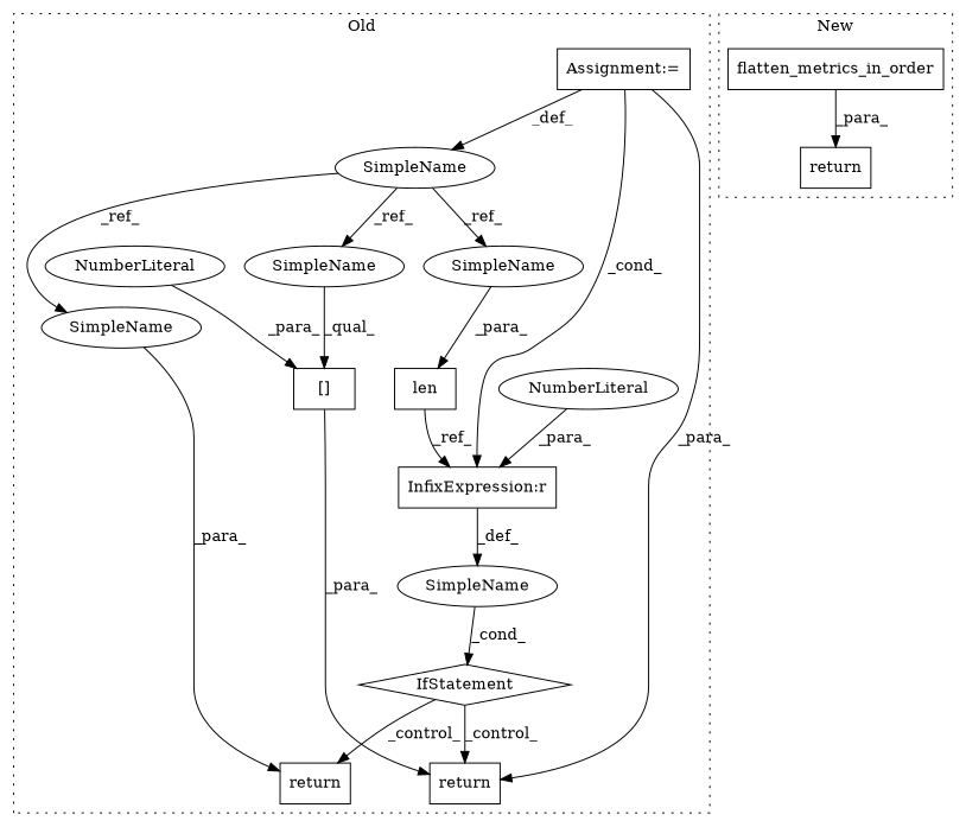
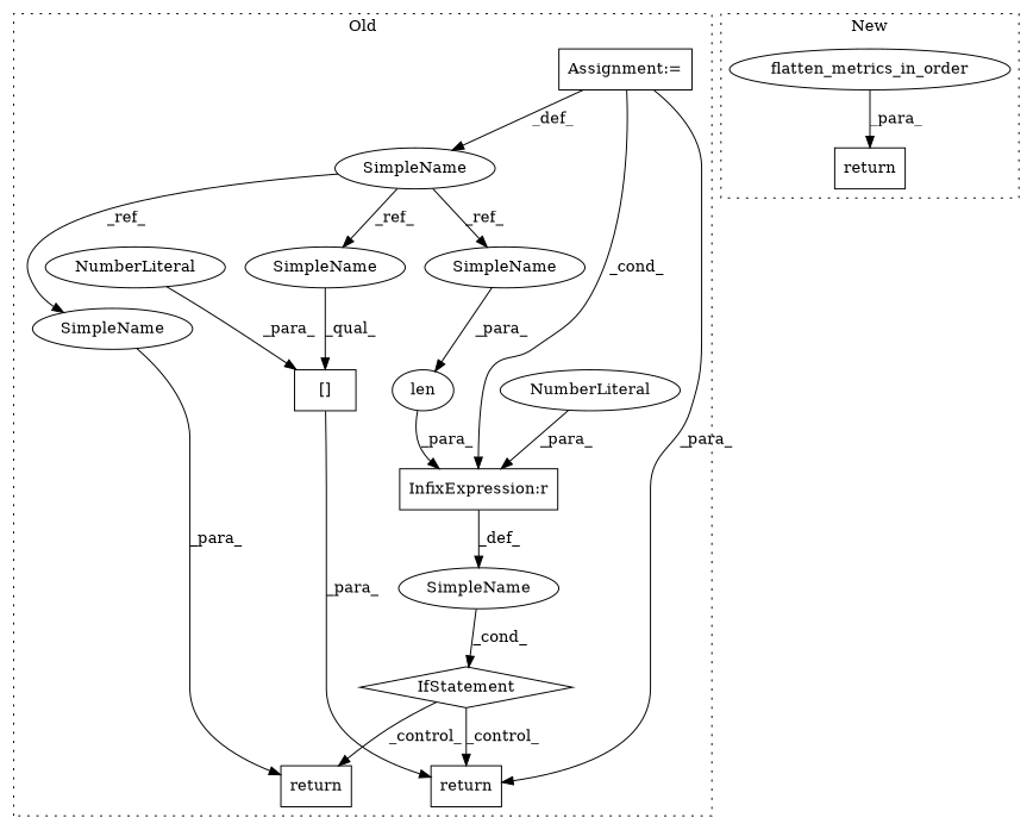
  digraph {
    fontname="DejaVu Serif"
    node [a=42 fontname="DejaVu Serif" l=7 shape=box]
    edge [fontname="DejaVu Serif"]
    n1 [a=2 l="8,1" label="[]" s="36708,36717"]
    n2 [label=SimpleName s=36517 shape=ellipse]
    n3 [a=41 label=return s=36734]
    n4 [a=34 l=1 label=NumberLiteral s=36716 shape=ellipse]
    n5 [label=SimpleName shape=ellipse l=""]
    n6 [a=41 label=return s=36701]
    n7 [a=27 l=4 label="InfixExpression:r" s=36684]
    n8 [a=34 l=1 label=NumberLiteral s=36688 shape=ellipse]
-   n9 [a=32 l="4,1" label=len s="36672,36683"]
+   n9 [a=32 l="4,1" label=len s="36672,36683" shape=ellipse]
    n10 [a=25 l="4,2" label=IfStatement s="36668,36689" shape=diamond]
    n11 [a=7 l=14 label="Assignment:=" s=36524]
    n12 [label=SimpleName s=36741 shape=ellipse]
    n13 [label=SimpleName s=36708 shape=ellipse]
    n14 [label=SimpleName s=36676 shape=ellipse]
-   n15 [a=32 l="25,1" label=flatten_metrics_in_order s="36521,36569"]
+   n15 [a=32 l="25,1" label=flatten_metrics_in_order s="36521,36569" shape=ellipse]
    n16 [a=41 label=return s=36514]
    subgraph cluster_1 {
      label=Old
      style=dotted
      n1
      n2
      n3
      n4
      n5
      n6
      n7
      n8
      n9
      n10
      n11
      n12
      n13
      n14
    }
    subgraph cluster_2 {
      label=New
      style=dotted
      n15
      n16
    }
    n1 -> n6 [label=_para_]
    n2 -> n12 [label=_ref_]
    n2 -> n13 [label=_ref_]
    n2 -> n14 [label=_ref_]
    n4 -> n1 [label=_para_]
    n5 -> n10 [label=_cond_]
    n7 -> n5 [label=_def_]
    n8 -> n7 [label=_para_]
-   n9 -> n7 [label=_ref_]
+   n9 -> n7 [label=_para_]
    n10 -> n3 [label=_control_]
    n10 -> n6 [label=_control_]
    n11 -> n2 [label=_def_]
    n11 -> n6 [label=_para_]
    n11 -> n7 [label=_cond_]
    n12 -> n3 [label=_para_]
    n13 -> n1 [label=_qual_]
    n14 -> n9 [label=_para_]
    n15 -> n16 [label=_para_]
  }
